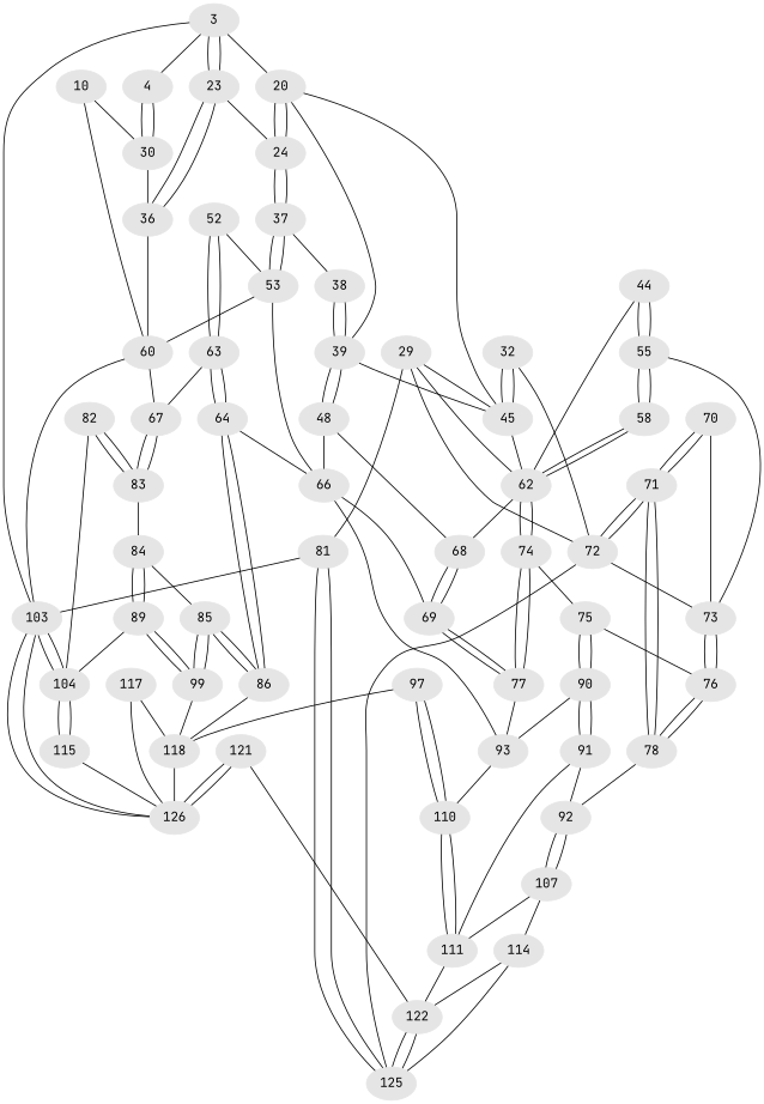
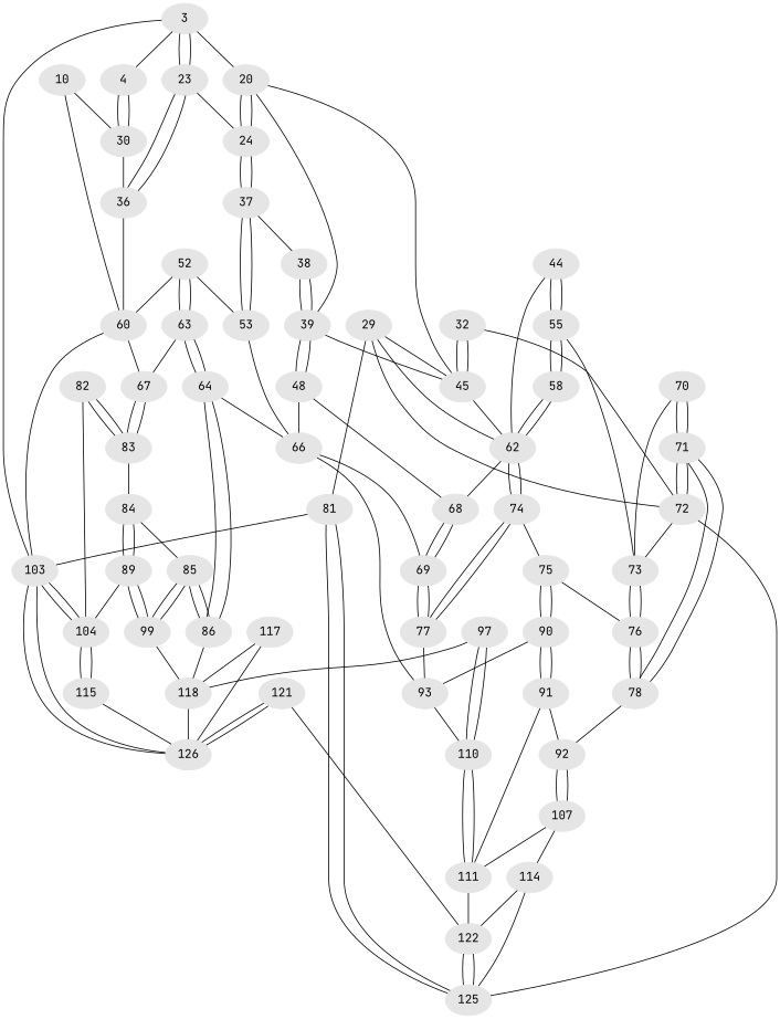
  graph {
    fontname="JetBrains Mono"
    node [color=gray90 fontname="JetBrains Mono" style=filled]
    edge [fontname="JetBrains Mono"]
    3 [super="+2"]
    4
    20 [super="+14"]
    23
    103 [super="+7"]
    30 [super="+15+5"]
    24
    39 [super="+33+22+21"]
    45 [super="+34+31+27"]
    36 [super="+35"]
    104 [super="+87+88"]
    126 [super="+124+119+120"]
    10 [super="+6"]
    60 [super="+59+51"]
    67
    37
    48
    62 [super="+61+50+47"]
    38
    53
    29 [super="+28+26"]
    72 [super="+42+41"]
    81 [super="+11"]
    68 [super="+49"]
    74
    73 [super="+56+57"]
    125 [super="+123+109+80"]
    32
    66 [super="+65+54"]
    44
    55
    58
    69
    93 [super="+79"]
    52
    63
    64
    76
    83
    82
    77
    75
    86
    118 [super="+100+96"]
    110 [super="+101+98"]
    84
    70
    71
    78
    92
    90
    91
    107 [super="+106"]
    115
    85
    89
    99
    111 [super="+105+102"]
    122 [super="+113"]
    114 [super="+112+108"]
    97
    117
    121
    3 -- 4
    3 -- 20
    3 -- 23
    3 -- 23
    3 -- 103
    4 -- 30 [weight=2]
    4 -- 30
    20 -- 24
    20 -- 24
    20 -- 39
    20 -- 45
    23 -- 24
    23 -- 36
    23 -- 36
    103 -- 104
    103 -- 104
    103 -- 126
    103 -- 126
    30 -- 36
    24 -- 37
    24 -- 37
    39 -- 45 [weight=2]
    39 -- 48
    39 -- 48
    45 -- 62
    36 -- 60 [weight=2]
    104 -- 115 [weight=2]
    104 -- 115
    10 -- 30 [weight=2]
    10 -- 60
    60 -- 103
    60 -- 67
    67 -- 83
    67 -- 83
    37 -- 38
    37 -- 53
    37 -- 53
    48 -- 68
    48 -- 66
    62 -- 68 [weight=2]
    62 -- 74
    62 -- 74
    38 -- 39 [weight=2]
    38 -- 39
    53 -- 66
    29 -- 45 [weight=3]
    29 -- 62
    29 -- 72 [weight=2]
    29 -- 81 [weight=2]
    72 -- 73
    72 -- 125
    81 -- 103 [weight=2]
    81 -- 125 [weight=2]
    81 -- 125
    68 -- 69
    68 -- 69
    74 -- 77
    74 -- 77
    74 -- 75
    73 -- 76
    73 -- 76
    32 -- 45 [weight=3]
    32 -- 45
    32 -- 72
    66 -- 69
    66 -- 93
    44 -- 62
    44 -- 55
    44 -- 55
    55 -- 73
    55 -- 58
    55 -- 58
    58 -- 62 [weight=2]
    58 -- 62
    69 -- 77
    69 -- 77
    93 -- 110
-   53 -- 60
+   52 -- 60
    52 -- 53
    52 -- 63
    52 -- 63
    63 -- 67
    63 -- 64
    63 -- 64
    64 -- 66
    64 -- 86
    64 -- 86
    76 -- 78
    76 -- 78
    83 -- 84
    82 -- 104
    82 -- 83
    82 -- 83
    77 -- 93
    75 -- 76
    75 -- 90
    75 -- 90
    86 -- 118
    118 -- 126 [weight=2]
    110 -- 111 [weight=2]
    110 -- 111
    84 -- 85
    84 -- 89
    84 -- 89
    70 -- 73 [weight=2]
    70 -- 71
    70 -- 71
    71 -- 72
    71 -- 72
    71 -- 78
    71 -- 78
    78 -- 92
    92 -- 107
    92 -- 107
    90 -- 93
    90 -- 91
    90 -- 91
    91 -- 92
    91 -- 111
    107 -- 111
    107 -- 114 [weight=2]
    115 -- 126
    85 -- 86
    85 -- 86
    85 -- 99
    85 -- 99
    89 -- 104
    89 -- 99
    89 -- 99
    99 -- 118
    111 -- 122
    122 -- 125
    122 -- 125
    114 -- 125 [weight=2]
    114 -- 122
    97 -- 118
    97 -- 110 [weight=2]
    97 -- 110
    117 -- 126
    117 -- 118 [weight=2]
    121 -- 126 [weight=2]
    121 -- 126
    121 -- 122
  }
